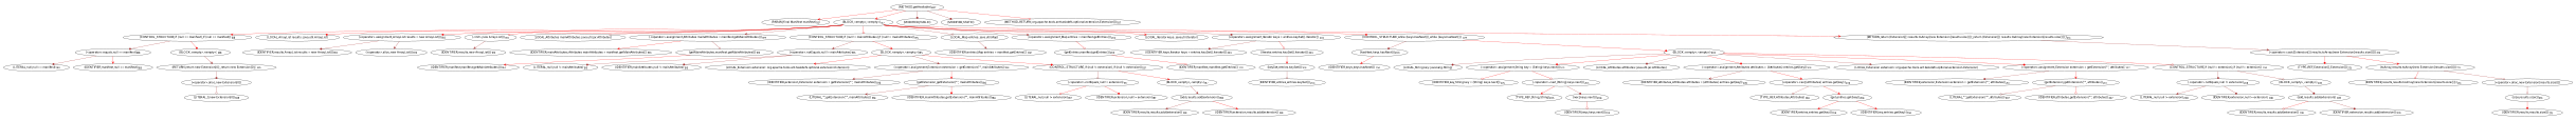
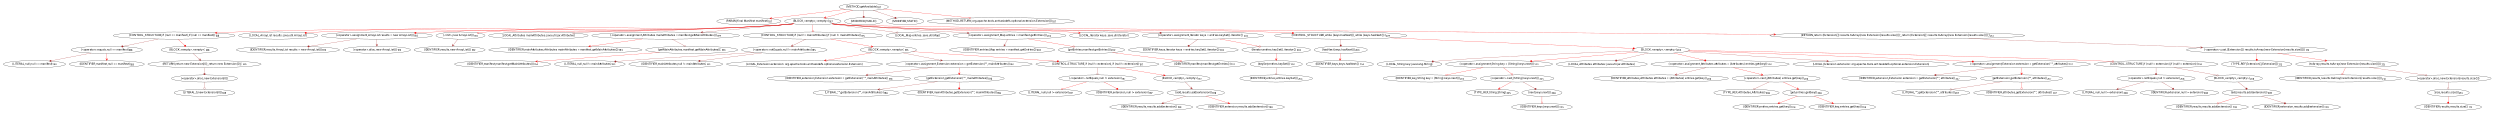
  digraph {
    fontname=Inter
    node [fontname=Inter]
    edge [arrowhead=vee color=red fontname=Inter]
-   n1 [label=<(METHOD,getAvailable)<SUB>687</SUB>>]
+   n1 [label=<(METHOD,getAvailable)<SUB>187</SUB>>]
    n2 [label=<(PARAM,final Manifest manifest)<SUB>187</SUB>>]
    n3 [label=<(BLOCK,&lt;empty&gt;,&lt;empty&gt;)<SUB>187</SUB>>]
    n4 [label=<(MODIFIER,PUBLIC)>]
    n5 [label=<(MODIFIER,STATIC)>]
    n6 [label=<(METHOD_RETURN,org.apache.tools.ant.taskdefs.optional.extension.Extension[])<SUB>187</SUB>>]
    n7 [label=<(CONTROL_STRUCTURE,if (null == manifest),if (null == manifest))<SUB>188</SUB>>]
    n8 [label=<(LOCAL,ArrayList results: java.util.ArrayList)>]
    n9 [label=<(&lt;operator&gt;.assignment,ArrayList results = new ArrayList())<SUB>192</SUB>>]
    n10 [label=<(&lt;init&gt;,new ArrayList())<SUB>192</SUB>>]
    n11 [label=<(LOCAL,Attributes mainAttributes: java.util.jar.Attributes)>]
    n12 [label=<(&lt;operator&gt;.assignment,Attributes mainAttributes = manifest.getMainAttributes())<SUB>194</SUB>>]
    n13 [label=<(CONTROL_STRUCTURE,if (null != mainAttributes),if (null != mainAttributes))<SUB>195</SUB>>]
    n14 [label=<(LOCAL,Map entries: java.util.Map)>]
    n15 [label=<(&lt;operator&gt;.assignment,Map entries = manifest.getEntries())<SUB>202</SUB>>]
    n16 [label=<(LOCAL,Iterator keys: java.util.Iterator)>]
    n17 [label=<(&lt;operator&gt;.assignment,Iterator keys = entries.keySet().iterator())<SUB>203</SUB>>]
    n18 [label=<(CONTROL_STRUCTURE,while (keys.hasNext()),while (keys.hasNext()))<SUB>204</SUB>>]
    n19 [label=<(RETURN,return (Extension[]) results.toArray(new Extension[results.size()]);,return (Extension[]) results.toArray(new Extension[results.size()]);)<SUB>213</SUB>>]
    n20 [label=<(&lt;operator&gt;.equals,null == manifest)<SUB>188</SUB>>]
    n21 [label=<(BLOCK,&lt;empty&gt;,&lt;empty&gt;)<SUB>188</SUB>>]
    n22 [label=<(IDENTIFIER,results,ArrayList results = new ArrayList())<SUB>192</SUB>>]
    n23 [label=<(&lt;operator&gt;.alloc,new ArrayList())<SUB>192</SUB>>]
    n24 [label=<(IDENTIFIER,results,new ArrayList())<SUB>192</SUB>>]
    n25 [label=<(IDENTIFIER,mainAttributes,Attributes mainAttributes = manifest.getMainAttributes())<SUB>194</SUB>>]
    n26 [label=<(getMainAttributes,manifest.getMainAttributes())<SUB>194</SUB>>]
    n27 [label=<(&lt;operator&gt;.notEquals,null != mainAttributes)<SUB>195</SUB>>]
    n28 [label=<(BLOCK,&lt;empty&gt;,&lt;empty&gt;)<SUB>195</SUB>>]
    n29 [label=<(IDENTIFIER,entries,Map entries = manifest.getEntries())<SUB>202</SUB>>]
    n30 [label=<(getEntries,manifest.getEntries())<SUB>202</SUB>>]
    n31 [label=<(IDENTIFIER,keys,Iterator keys = entries.keySet().iterator())<SUB>203</SUB>>]
    n32 [label=<(iterator,entries.keySet().iterator())<SUB>203</SUB>>]
    n33 [label=<(hasNext,keys.hasNext())<SUB>204</SUB>>]
    n34 [label=<(BLOCK,&lt;empty&gt;,&lt;empty&gt;)<SUB>204</SUB>>]
    n35 [label=<(&lt;operator&gt;.cast,(Extension[]) results.toArray(new Extension[results.size()]))<SUB>213</SUB>>]
    n36 [label=<(LITERAL,null,null == manifest)<SUB>188</SUB>>]
    n37 [label=<(IDENTIFIER,manifest,null == manifest)<SUB>188</SUB>>]
    n38 [label=<(RETURN,return new Extension[0];,return new Extension[0];)<SUB>189</SUB>>]
    n39 [label=<(&lt;operator&gt;.alloc,new Extension[0])>]
    n40 [label=<(LITERAL,0,new Extension[0])<SUB>189</SUB>>]
    n41 [label=<(IDENTIFIER,manifest,manifest.getMainAttributes())<SUB>194</SUB>>]
    n42 [label=<(LITERAL,null,null != mainAttributes)<SUB>195</SUB>>]
    n43 [label=<(IDENTIFIER,mainAttributes,null != mainAttributes)<SUB>195</SUB>>]
    n44 [label=<(LOCAL,Extension extension: org.apache.tools.ant.taskdefs.optional.extension.Extension)>]
    n45 [label=<(&lt;operator&gt;.assignment,Extension extension = getExtension(&quot;&quot;, mainAttributes))<SUB>196</SUB>>]
    n46 [label=<(CONTROL_STRUCTURE,if (null != extension),if (null != extension))<SUB>197</SUB>>]
    n47 [label=<(IDENTIFIER,extension,Extension extension = getExtension(&quot;&quot;, mainAttributes))<SUB>196</SUB>>]
    n48 [label=<(getExtension,getExtension(&quot;&quot;, mainAttributes))<SUB>196</SUB>>]
    n49 [label=<(&lt;operator&gt;.notEquals,null != extension)<SUB>197</SUB>>]
    n50 [label=<(BLOCK,&lt;empty&gt;,&lt;empty&gt;)<SUB>197</SUB>>]
    n51 [label=<(LITERAL,&quot;&quot;,getExtension(&quot;&quot;, mainAttributes))<SUB>196</SUB>>]
    n52 [label=<(IDENTIFIER,mainAttributes,getExtension(&quot;&quot;, mainAttributes))<SUB>196</SUB>>]
    n53 [label=<(LITERAL,null,null != extension)<SUB>197</SUB>>]
    n54 [label=<(IDENTIFIER,extension,null != extension)<SUB>197</SUB>>]
    n55 [label=<(add,results.add(extension))<SUB>198</SUB>>]
    n56 [label=<(IDENTIFIER,results,results.add(extension))<SUB>198</SUB>>]
    n57 [label=<(IDENTIFIER,extension,results.add(extension))<SUB>198</SUB>>]
    n58 [label=<(IDENTIFIER,manifest,manifest.getEntries())<SUB>202</SUB>>]
    n59 [label=<(keySet,entries.keySet())<SUB>206</SUB>>]
    n60 [label=<(IDENTIFIER,entries,entries.keySet())<SUB>203</SUB>>]
    n61 [label=<(IDENTIFIER,keys,keys.hasNext())<SUB>204</SUB>>]
    n62 [label=<(LOCAL,String key: java.lang.String)>]
    n63 [label=<(&lt;operator&gt;.assignment,String key = (String) keys.next())<SUB>205</SUB>>]
    n64 [label=<(LOCAL,Attributes attributes: java.util.jar.Attributes)>]
    n65 [label=<(&lt;operator&gt;.assignment,Attributes attributes = (Attributes) entries.get(key))<SUB>206</SUB>>]
    n66 [label=<(LOCAL,Extension extension: org.apache.tools.ant.taskdefs.optional.extension.Extension)>]
    n67 [label=<(&lt;operator&gt;.assignment,Extension extension = getExtension(&quot;&quot;, attributes))<SUB>207</SUB>>]
    n68 [label=<(CONTROL_STRUCTURE,if (null != extension),if (null != extension))<SUB>208</SUB>>]
    n69 [label=<(IDENTIFIER,key,String key = (String) keys.next())<SUB>205</SUB>>]
    n70 [label=<(&lt;operator&gt;.cast,(String) keys.next())<SUB>205</SUB>>]
    n71 [label=<(IDENTIFIER,attributes,Attributes attributes = (Attributes) entries.get(key))<SUB>206</SUB>>]
    n72 [label=<(&lt;operator&gt;.cast,(Attributes) entries.get(key))<SUB>206</SUB>>]
    n73 [label=<(IDENTIFIER,extension,Extension extension = getExtension(&quot;&quot;, attributes))<SUB>207</SUB>>]
    n74 [label=<(getExtension,getExtension(&quot;&quot;, attributes))<SUB>207</SUB>>]
    n75 [label=<(&lt;operator&gt;.notEquals,null != extension)<SUB>208</SUB>>]
    n76 [label=<(BLOCK,&lt;empty&gt;,&lt;empty&gt;)<SUB>208</SUB>>]
    n77 [label=<(TYPE_REF,String,String)<SUB>205</SUB>>]
    n78 [label=<(next,keys.next())<SUB>206</SUB>>]
    n79 [label=<(IDENTIFIER,keys,keys.next())<SUB>205</SUB>>]
    n80 [label=<(TYPE_REF,Attributes,Attributes)<SUB>206</SUB>>]
    n81 [label=<(get,entries.get(key))<SUB>206</SUB>>]
    n82 [label=<(IDENTIFIER,entries,entries.get(key))<SUB>206</SUB>>]
    n83 [label=<(IDENTIFIER,key,entries.get(key))<SUB>206</SUB>>]
    n84 [label=<(LITERAL,&quot;&quot;,getExtension(&quot;&quot;, attributes))<SUB>207</SUB>>]
    n85 [label=<(IDENTIFIER,attributes,getExtension(&quot;&quot;, attributes))<SUB>207</SUB>>]
    n86 [label=<(LITERAL,null,null != extension)<SUB>208</SUB>>]
    n87 [label=<(IDENTIFIER,extension,null != extension)<SUB>208</SUB>>]
    n88 [label=<(add,results.add(extension))<SUB>209</SUB>>]
    n89 [label=<(IDENTIFIER,results,results.add(extension))<SUB>209</SUB>>]
    n90 [label=<(IDENTIFIER,extension,results.add(extension))<SUB>209</SUB>>]
    n91 [label=<(TYPE_REF,Extension[],Extension[])<SUB>213</SUB>>]
    n92 [label=<(toArray,results.toArray(new Extension[results.size()]))<SUB>213</SUB>>]
    n93 [label=<(IDENTIFIER,results,results.toArray(new Extension[results.size()]))<SUB>213</SUB>>]
    n94 [label=<(&lt;operator&gt;.alloc,new Extension[results.size()])>]
    n95 [label=<(size,results.size())<SUB>213</SUB>>]
    n96 [label=<(IDENTIFIER,results,results.size())<SUB>213</SUB>>]
    n1 -> n2
    n1 -> n3
    n1 -> n4 [arrowhead=dot color=brown]
    n1 -> n5 [arrowhead=dot color=brown]
    n1 -> n6 [arrowhead=odot]
    n3 -> n7
    n3 -> n8 [arrowhead=dot]
    n3 -> n9 [arrowhead=dot]
    n3 -> n10 [arrowhead=odot]
    n3 -> n11 [arrowhead=odot color=brown]
    n3 -> n12 [color=brown]
    n3 -> n13 [arrowhead=odot]
    n3 -> n14 [arrowhead=odot color=brown]
    n3 -> n15 [color=brown]
    n3 -> n16
    n3 -> n17 [arrowhead=dot color=brown]
    n3 -> n18 [arrowhead=dot]
    n3 -> n19
    n7 -> n20 [arrowhead=dot color=brown]
    n7 -> n21 [arrowhead=dot]
    n9 -> n22 [arrowhead=dot color=brown]
    n9 -> n23 [color=brown]
    n10 -> n24 [color=brown]
    n12 -> n25
    n12 -> n26 [arrowhead=odot color=brown]
    n13 -> n27 [color=brown]
    n13 -> n28
-   n14 -> n29 [color=brown]
+   n15 -> n29 [color=brown]
    n15 -> n30 [arrowhead=odot]
    n17 -> n31 [arrowhead=dot color=brown]
    n17 -> n32 [arrowhead=odot]
    n18 -> n33 [arrowhead=dot color=brown]
    n18 -> n34 [arrowhead=dot]
    n19 -> n35 [color=brown]
    n20 -> n36 [arrowhead=dot color=brown]
    n20 -> n37
    n21 -> n38 [color=brown]
    n26 -> n41
    n27 -> n42 [arrowhead=dot color=brown]
    n27 -> n43 [arrowhead=dot color=brown]
    n28 -> n44
    n28 -> n45 [color=brown]
    n28 -> n46 [arrowhead=dot]
    n30 -> n58 [arrowhead=odot]
    n32 -> n59
    n33 -> n61
    n34 -> n62 [arrowhead=dot color=brown]
    n34 -> n63 [arrowhead=dot]
    n34 -> n64 [arrowhead=dot color=brown]
    n34 -> n65 [arrowhead=dot]
    n34 -> n66 [color=brown]
    n34 -> n67 [arrowhead=dot]
    n34 -> n68 [arrowhead=odot]
    n35 -> n91 [arrowhead=dot]
    n35 -> n92
    n38 -> n39 [arrowhead=dot color=brown]
    n39 -> n40 [arrowhead=odot color=brown]
    n45 -> n47 [color=brown]
    n45 -> n48
    n46 -> n49 [arrowhead=odot color=brown]
    n46 -> n50
    n48 -> n51 [color=brown]
    n48 -> n52 [arrowhead=dot]
    n49 -> n53 [arrowhead=odot]
    n49 -> n54 [arrowhead=dot]
    n50 -> n55 [color=brown]
    n55 -> n56 [color=brown]
    n55 -> n57
    n59 -> n60 [arrowhead=odot color=brown]
    n63 -> n69 [arrowhead=odot]
    n63 -> n70 [arrowhead=odot]
    n65 -> n71 [color=brown]
    n65 -> n72
    n67 -> n73 [arrowhead=dot color=brown]
    n67 -> n74
    n68 -> n75 [arrowhead=dot color=brown]
    n68 -> n76 [arrowhead=odot color=brown]
    n70 -> n77
    n70 -> n78 [arrowhead=dot color=brown]
    n72 -> n80 [arrowhead=odot color=brown]
    n72 -> n81
    n74 -> n84 [arrowhead=odot color=brown]
    n74 -> n85 [arrowhead=odot]
    n75 -> n86 [color=brown]
    n75 -> n87 [arrowhead=dot color=brown]
    n76 -> n88 [arrowhead=dot color=brown]
    n78 -> n79 [arrowhead=odot]
    n81 -> n82
    n81 -> n83
    n88 -> n89 [arrowhead=odot]
    n88 -> n90 [arrowhead=dot color=brown]
    n92 -> n93 [arrowhead=odot]
    n92 -> n94 [arrowhead=odot color=brown]
    n94 -> n95 [arrowhead=odot color=brown]
    n95 -> n96 [arrowhead=dot]
  }
